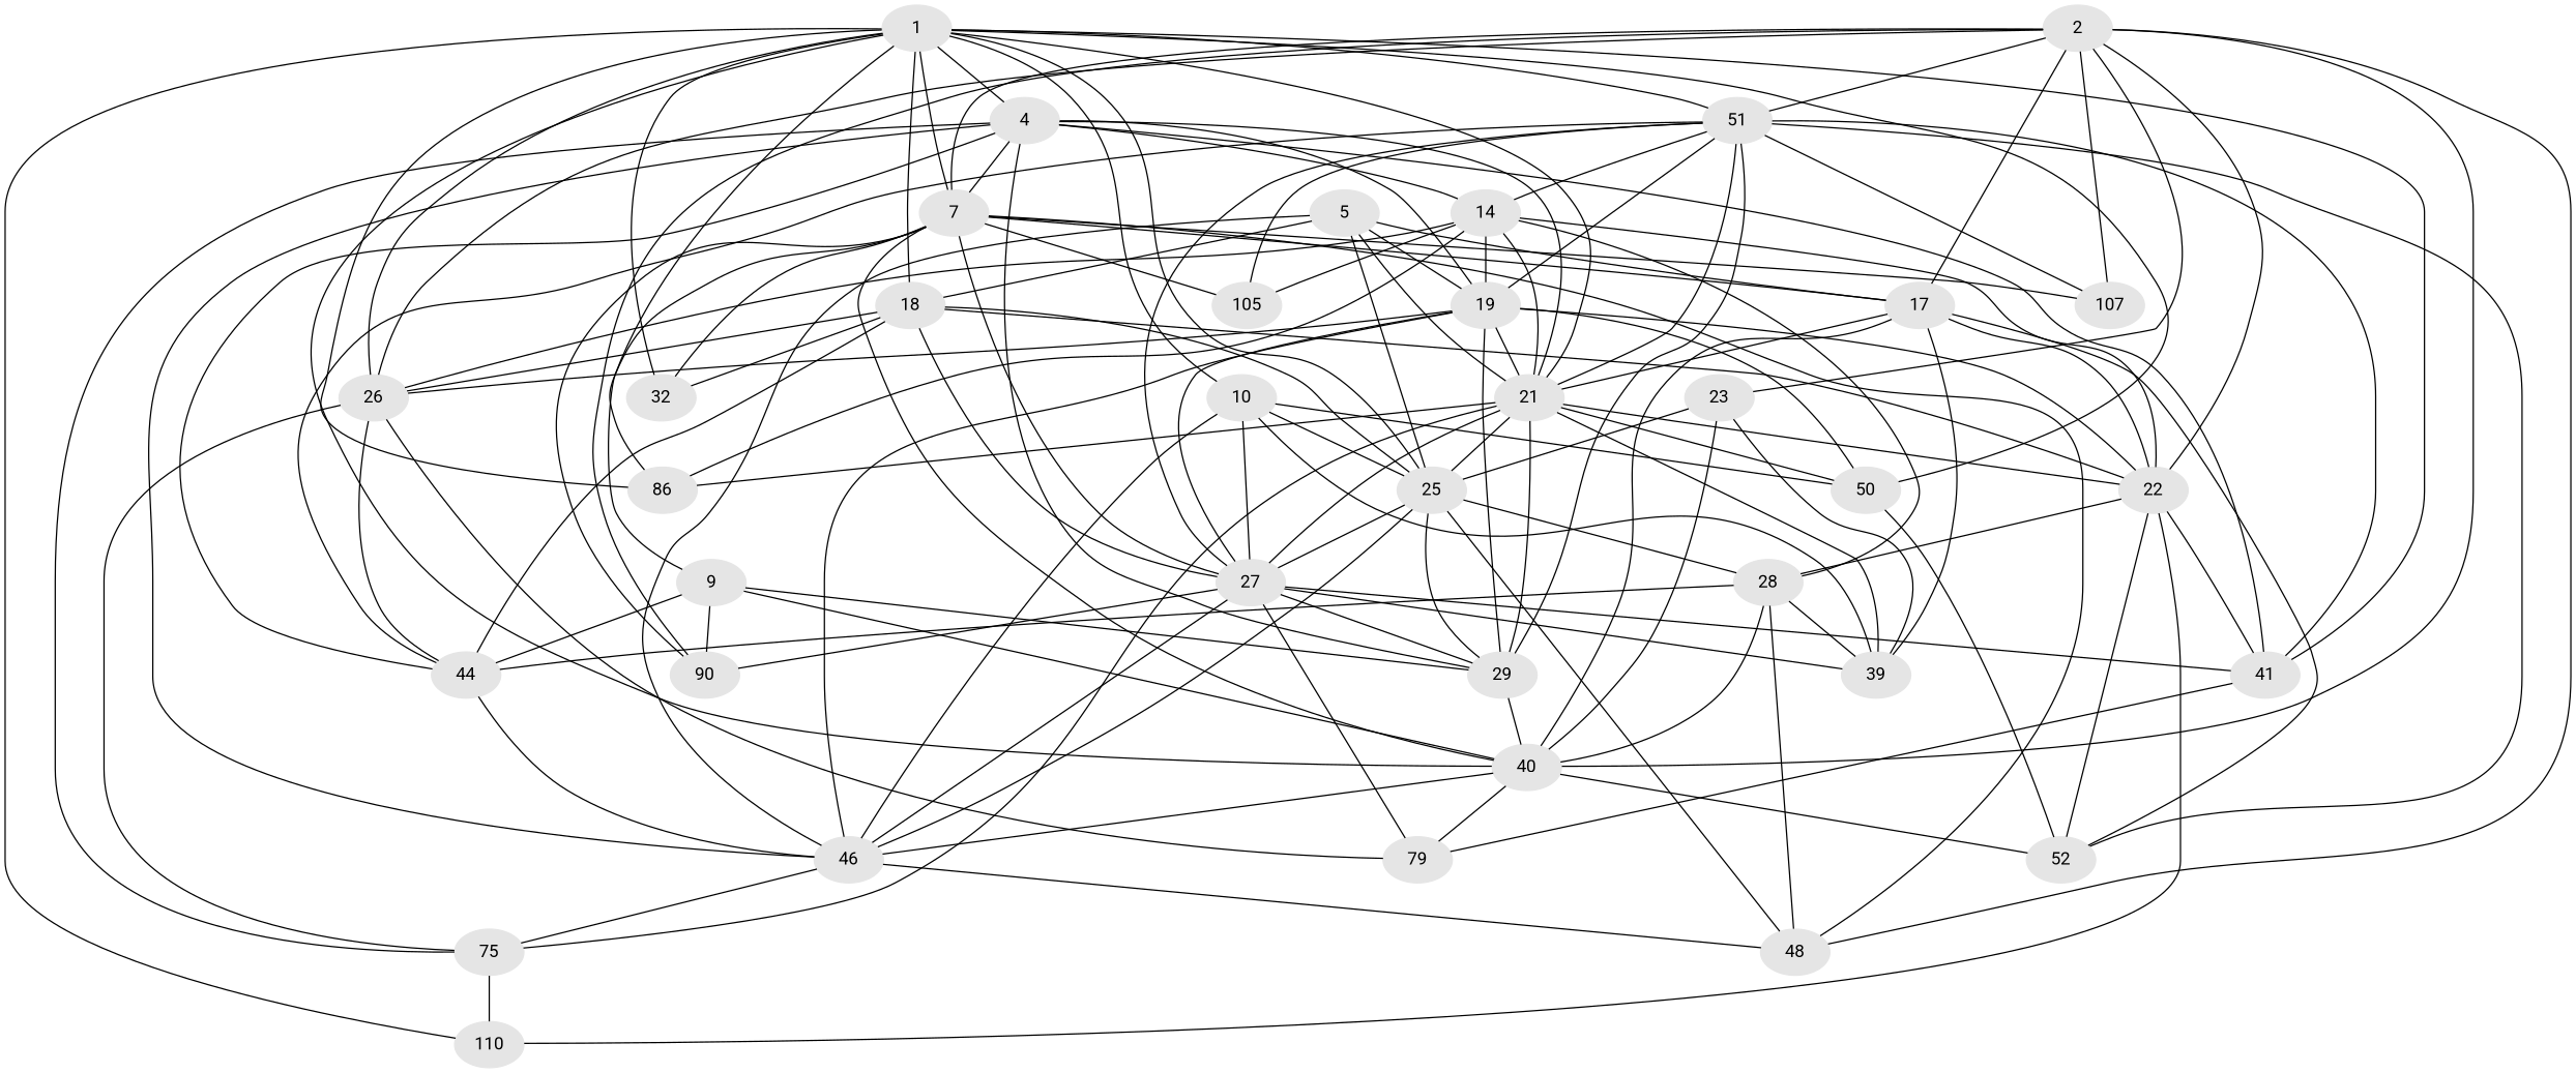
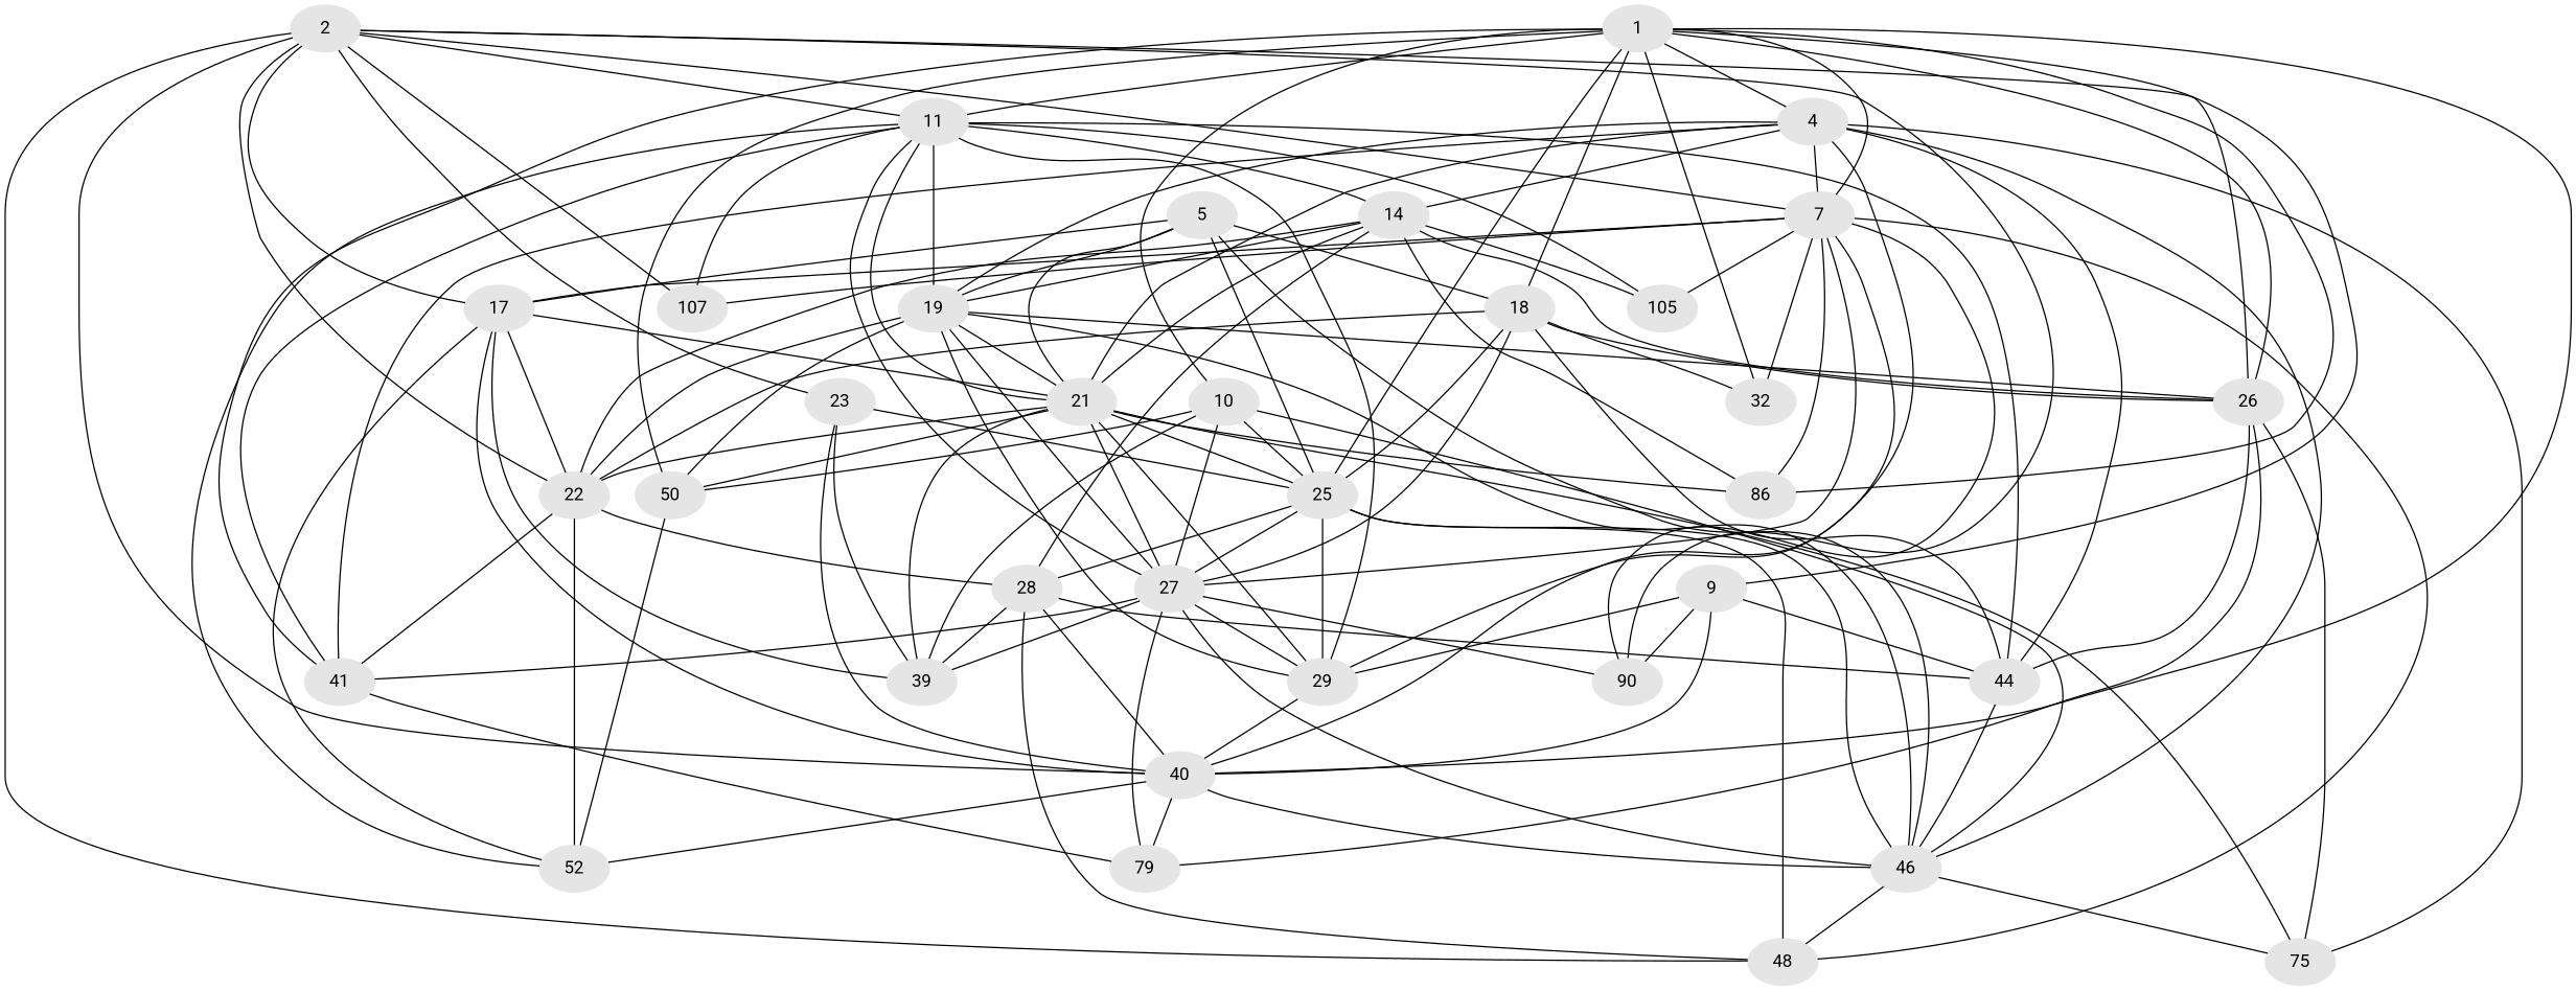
  graph {
    fontname=Roboto
    node [color=gray90 fontname=Roboto style=filled]
    edge [fontname=Roboto]
    1 [super="+3+13"]
    4 [super="+59+6+8"]
    7 [super="+10+49"]
    9 [super="+123"]
-   11 [super="+113+35+42" label=51]
+   11 [super="+113+35+42"]
    n6 [label=10 super="+93"]
    18 [super="+126+77"]
    21 [super="+73+55"]
    25 [super="+91+74"]
    26 [super="+45+83+96"]
    32
    40 [super="+47+117+51"]
    41 [super="+109+54"]
    50 [super="+76"]
    86
-   110
    14 [super="+84+15"]
    19 [super="+36+62+63+33"]
    29 [super="+104+34"]
    44 [super="+88+57"]
    46 [super="+60+72"]
    75
    17 [super="+56+65"]
    48
    90
    107
    27 [super="+78+114+70+67"]
    105
    52 [super="+66"]
    39 [super="+58+119"]
    22 [super="+97+69"]
    28 [super="+100+118"]
    79
    2 [super="+31+85"]
    23
    5 [super="+108"]
    1 -- 4
    1 -- 7
    1 -- 9 [weight=2]
    1 -- 11
    1 -- n6
    1 -- 18
-   1 -- 21
    1 -- 25 [weight=2]
    1 -- 26
    1 -- 32 [weight=2]
    1 -- 40
    1 -- 41 [weight=2]
    1 -- 50 [weight=2]
    1 -- 86
-   1 -- 110
    4 -- 7
    4 -- 21
    4 -- 41
    4 -- 14
    4 -- 19
    4 -- 29
    4 -- 44
    4 -- 46
    4 -- 75
    7 -- 32
    7 -- 40
    7 -- 86
    7 -- 17
    7 -- 48
    7 -- 90
    7 -- 107
    7 -- 27
    7 -- 105
    9 -- 40
    9 -- 29
    9 -- 44
    9 -- 90
    11 -- 21
    11 -- 41
    11 -- 14
    11 -- 19 [weight=2]
    11 -- 29 [weight=2]
    11 -- 44
    11 -- 107
    11 -- 27
    11 -- 105 [weight=2]
    11 -- 52
    n6 -- 25
    n6 -- 50
    n6 -- 46
    n6 -- 27
    n6 -- 39
    18 -- 25
    18 -- 26
    18 -- 32
    18 -- 44
    18 -- 27
    18 -- 22
    21 -- 25
    21 -- 50
    21 -- 86
    21 -- 29 [weight=2]
    21 -- 75
    21 -- 27
    21 -- 39 [weight=2]
    21 -- 22
    25 -- 29
    25 -- 46
    25 -- 48
    25 -- 27
    25 -- 28
    26 -- 44
    26 -- 75
    26 -- 79
    40 -- 46
    40 -- 52
    40 -- 79
    41 -- 79
    50 -- 52
    14 -- 21
    14 -- 26
    14 -- 86
    14 -- 19
    14 -- 105
    14 -- 22
    14 -- 28
    19 -- 21 [weight=2]
    19 -- 26
    19 -- 50
    19 -- 29
    19 -- 46
    19 -- 27
    19 -- 22
    29 -- 40
    44 -- 46
    46 -- 75
    46 -- 48
-   75 -- 110
    17 -- 21
    17 -- 40
    17 -- 52
    17 -- 39
    17 -- 22
    27 -- 41 [weight=2]
    27 -- 29 [weight=2]
    27 -- 46
    27 -- 90
    27 -- 39
    27 -- 79
    22 -- 41
-   22 -- 110
    22 -- 52
    22 -- 28
    28 -- 40
    28 -- 44
    28 -- 48
    28 -- 39 [weight=2]
    2 -- 7
    2 -- 11 [weight=2]
    2 -- 26
    2 -- 40 [weight=2]
    2 -- 17
    2 -- 48
    2 -- 90
    2 -- 107
    2 -- 22
    2 -- 23
    23 -- 25
    23 -- 40
    23 -- 39
    5 -- 18
    5 -- 21
    5 -- 25
    5 -- 19
    5 -- 46
    5 -- 17
  }
